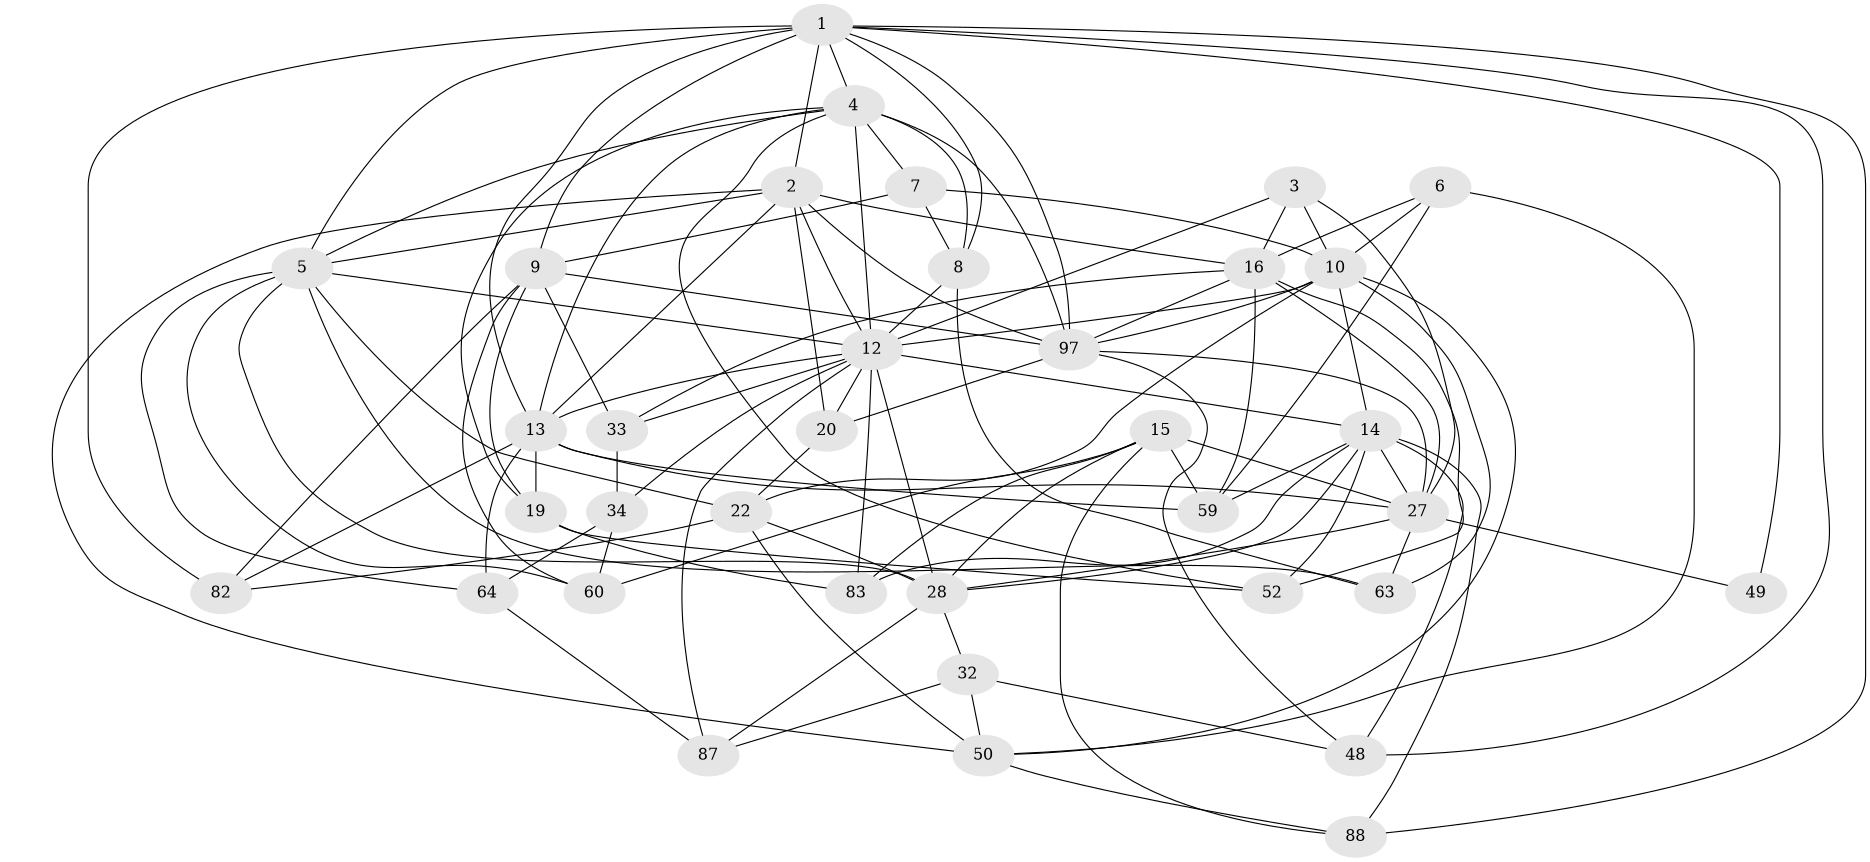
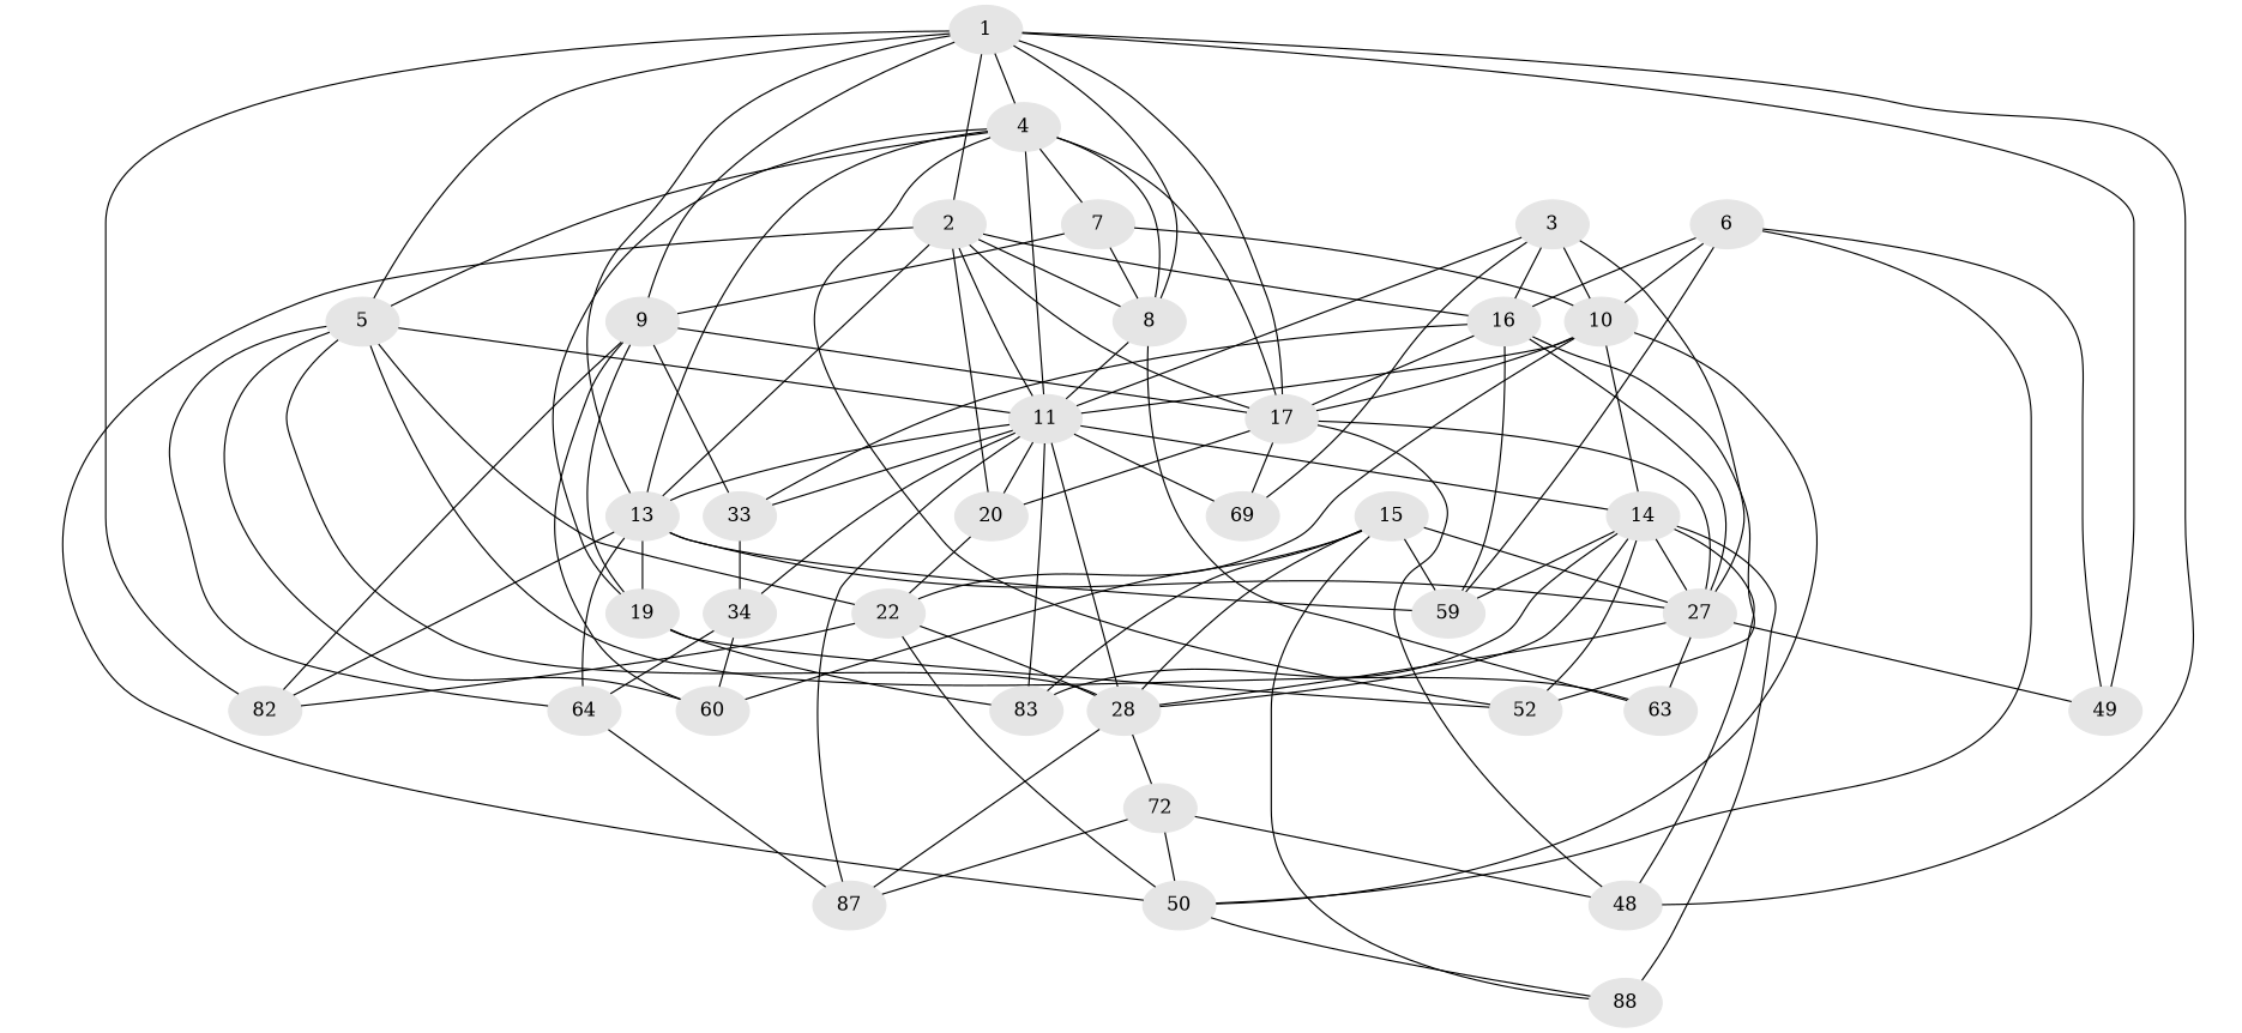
  graph {
    node [color=gray90 style=filled]
    1 [super="+37+55"]
    2 [super="+12"]
    4 [super="+31+26+62"]
    5 [super="+68+21"]
    8 [super="+30+77"]
    9 [super="+23"]
    13 [super="+42+58"]
-   17 [super="+29+43" label=97]
+   17 [super="+29+43"]
    48
    49
    82
    88
-   11 [super="+47+61+39" label=12]
+   11 [super="+47+61+39"]
    16 [super="+46+53"]
    20
    50 [super="+51"]
    7 [super="+18"]
    19 [super="+76"]
    52
    22 [super="+38"]
    28 [super="+36+35+44"]
    60
    63
    n24 [label=64]
    33
    27 [super="+67+54+65"]
    59 [super="+66+92"]
+   69
    14 [super="+78+57+64"]
    34
    83
    87
    3 [super="+56"]
    10 [super="+91+25+73"]
-   32
+   32 [label=72]
    6 [super="+40"]
    15 [super="+45"]
    1 -- 2 [weight=2]
    1 -- 4
    1 -- 5
    1 -- 8
    1 -- 9
    1 -- 13
    1 -- 17
    1 -- 48
    1 -- 49
    1 -- 82
-   1 -- 88
-   2 -- 5
+   2 -- 8
    2 -- 13
    2 -- 17
    2 -- 11 [weight=2]
    2 -- 16
    2 -- 20
    2 -- 50
    4 -- 5
    4 -- 8
    4 -- 13
    4 -- 17
    4 -- 11 [weight=2]
    4 -- 7 [weight=2]
    4 -- 19 [weight=2]
    4 -- 52
    5 -- 11
    5 -- 22
    5 -- 28
    5 -- 60
    5 -- 63
    5 -- n24
    8 -- 11
    8 -- 63
    9 -- 17
    9 -- 82
    9 -- 19
    9 -- 60
    9 -- 33
    13 -- 82
    13 -- 19
    13 -- n24
    13 -- 27
    13 -- 59 [weight=2]
    17 -- 48
    17 -- 20
    17 -- 27
+   17 -- 69
    11 -- 13
    11 -- 20
    11 -- 28 [weight=3]
    11 -- 33
+   11 -- 69 [weight=2]
    11 -- 14
    11 -- 34
    11 -- 83
    11 -- 87
    16 -- 17
    16 -- 52
    16 -- 33
    16 -- 27
    16 -- 59
    20 -- 22
    50 -- 88
    7 -- 8
    7 -- 9 [weight=2]
    7 -- 10
    19 -- 52
    19 -- 83
    22 -- 82
    22 -- 50
    22 -- 28
    28 -- 87
    28 -- 32
    n24 -- 87
    33 -- 34
    27 -- 49 [weight=2]
    27 -- 28
    27 -- 63
    14 -- 48
    14 -- 88
    14 -- 52
    14 -- 28
    14 -- 27
    14 -- 59 [weight=2]
    14 -- 83
    34 -- 60
    34 -- n24
    3 -- 11
    3 -- 16
    3 -- 27
+   3 -- 69
    3 -- 10 [weight=2]
    10 -- 17
    10 -- 11
    10 -- 50
    10 -- 22
-   10 -- 63
    10 -- 14
    32 -- 48
    32 -- 50
    32 -- 87
+   6 -- 49
    6 -- 16
    6 -- 50
    6 -- 59 [weight=2]
    6 -- 10
    15 -- 88
    15 -- 28
    15 -- 60
    15 -- 27
    15 -- 59
    15 -- 83
  }
